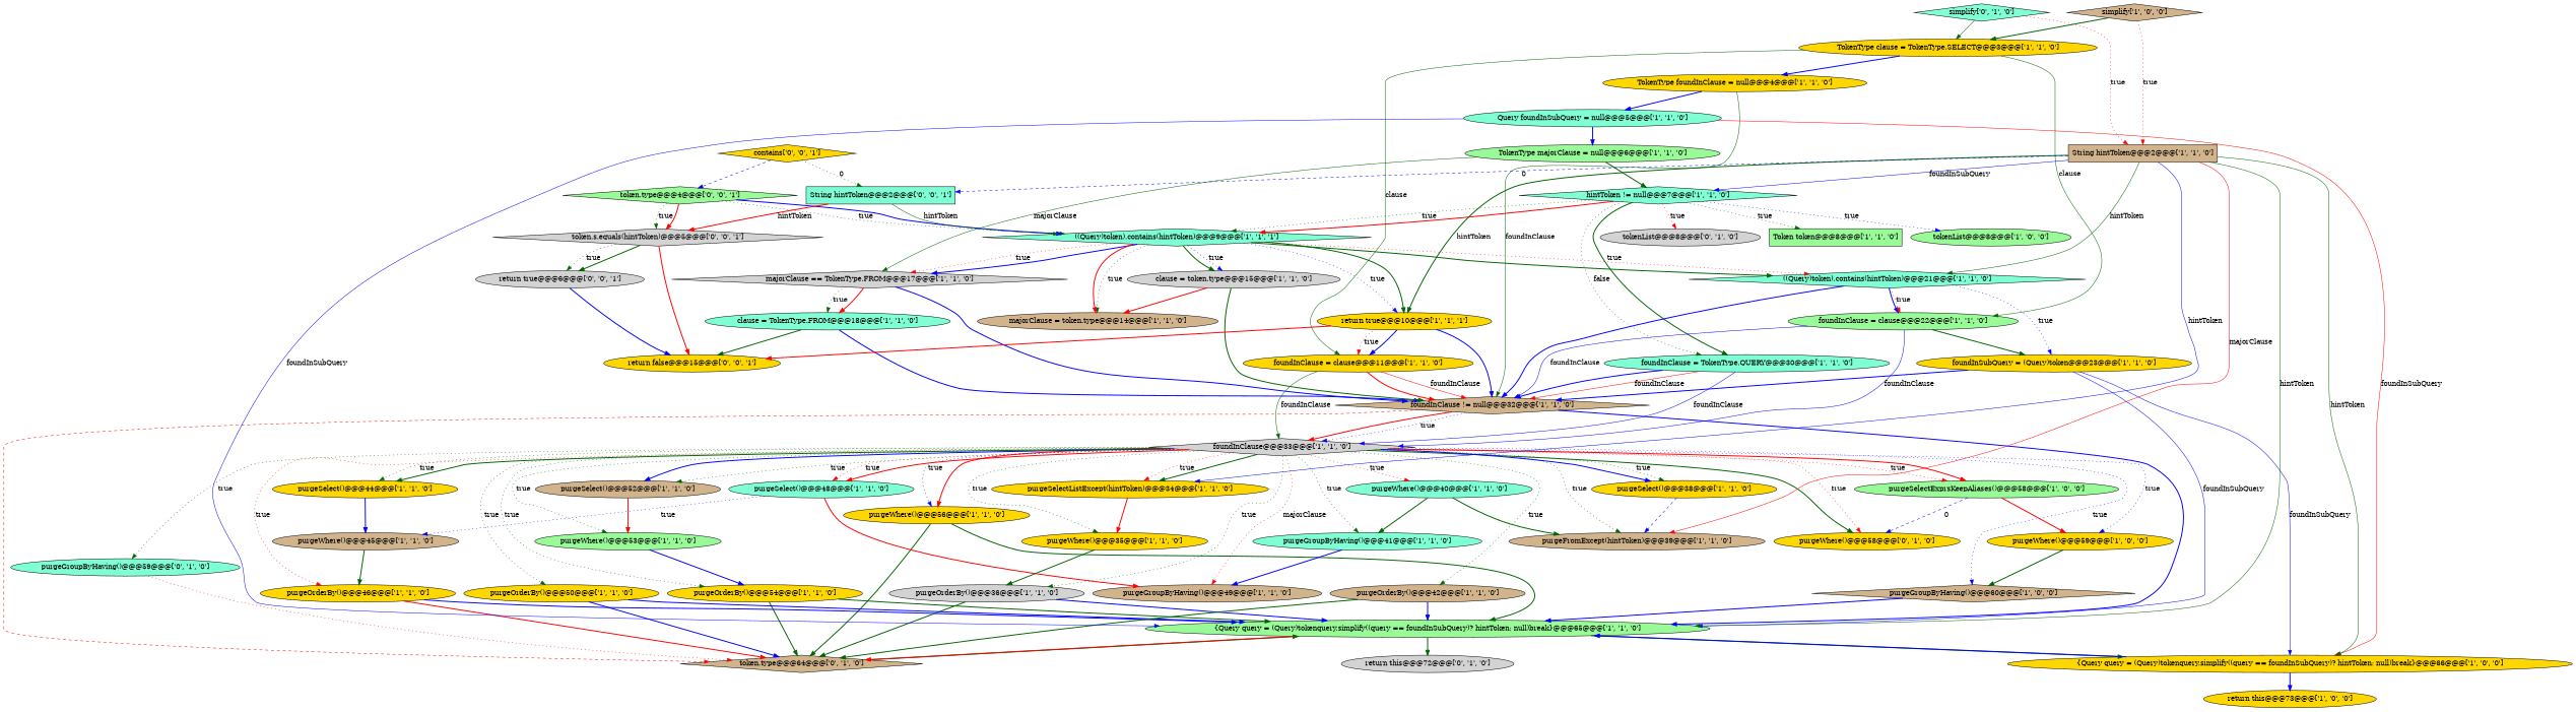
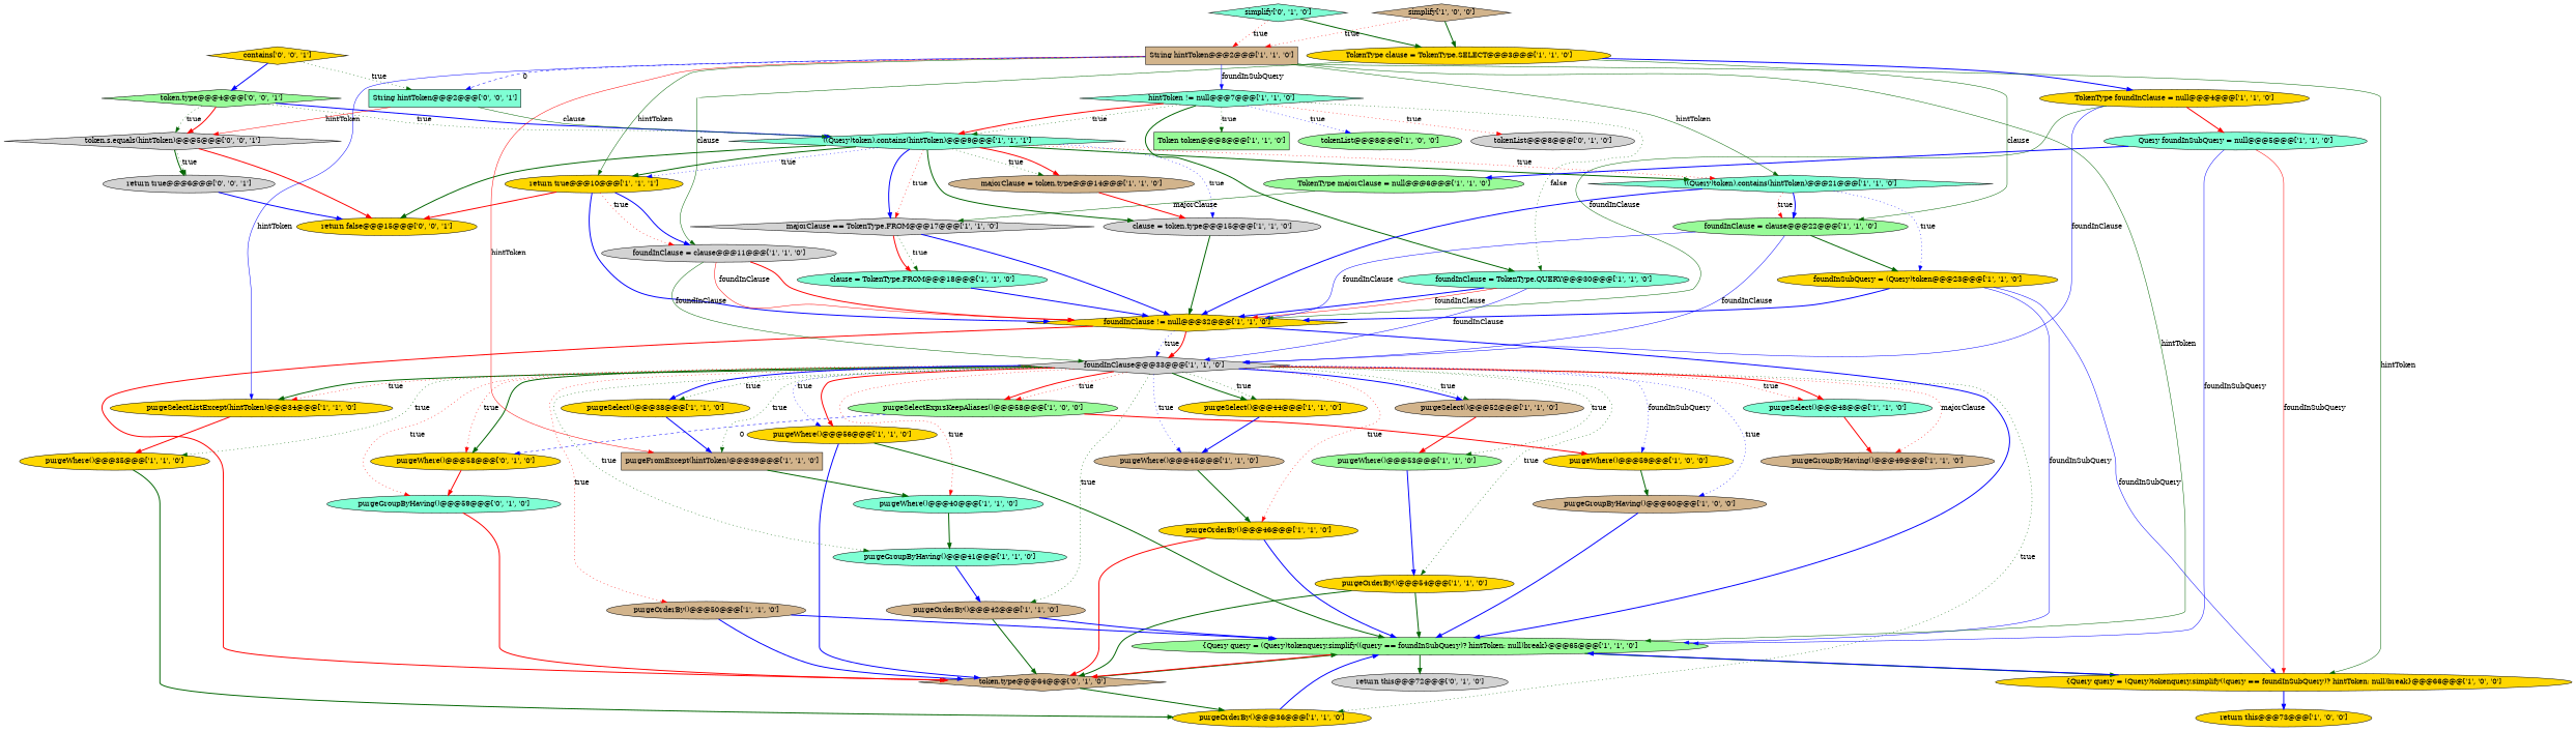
  digraph {
    node [fillcolor=gold shape=ellipse style=filled]
    edge [color=darkgreen style=bold]
    n1 [fillcolor=lightgrey label="return this@@@72@@@['0', '1', '0']"]
    n2 [label="purgeWhere()@@@56@@@['1', '1', '0']"]
    n3 [fillcolor=tan label="token.type@@@64@@@['0', '1', '0']" shape=diamond]
    n4 [fillcolor=palegreen label="{Query query = (Query)tokenquery.simplify((query == foundInSubQuery)? hintToken: null)break}@@@65@@@['1', '1', '0']"]
    n5 [label="{Query query = (Query)tokenquery.simplify((query == foundInSubQuery)? hintToken: null)break}@@@66@@@['1', '0', '0']"]
    n6 [fillcolor=palegreen label="TokenType majorClause = null@@@6@@@['1', '1', '0']"]
    n7 [fillcolor=lightgrey label="majorClause == TokenType.FROM@@@17@@@['1', '1', '0']" shape=diamond]
    n8 [fillcolor=aquamarine label="hintToken != null@@@7@@@['1', '1', '0']" shape=diamond]
    n9 [fillcolor=aquamarine label="clause = TokenType.FROM@@@18@@@['1', '1', '0']"]
-   n10 [fillcolor=tan label="foundInClause != null@@@32@@@['1', '1', '0']" shape=diamond]
+   n10 [label="foundInClause != null@@@32@@@['1', '1', '0']" shape=diamond]
    n11 [fillcolor=lightgrey label="tokenList@@@8@@@['0', '1', '0']"]
    n12 [fillcolor=aquamarine label="((Query)token).contains(hintToken)@@@9@@@['1', '1', '1']" shape=diamond]
    n13 [fillcolor=aquamarine label="foundInClause = TokenType.QUERY@@@30@@@['1', '1', '0']"]
    n14 [fillcolor=palegreen label="Token token@@@8@@@['1', '1', '0']" shape=box]
    n15 [fillcolor=palegreen label="tokenList@@@8@@@['1', '0', '0']"]
    n16 [label="return this@@@73@@@['1', '0', '0']"]
    n17 [label="purgeOrderBy()@@@46@@@['1', '1', '0']"]
    n18 [fillcolor=aquamarine label="purgeSelect()@@@48@@@['1', '1', '0']"]
    n19 [fillcolor=tan label="purgeGroupByHaving()@@@49@@@['1', '1', '0']"]
    n20 [fillcolor=lightgrey label="foundInClause@@@33@@@['1', '1', '0']" shape=diamond]
    n21 [fillcolor=lightgrey label="token.s.equals(hintToken)@@@5@@@['0', '0', '1']" shape=diamond]
    n22 [label="return false@@@15@@@['0', '0', '1']"]
    n23 [fillcolor=lightgrey label="return true@@@6@@@['0', '0', '1']"]
    n24 [fillcolor=tan label="purgeSelect()@@@52@@@['1', '1', '0']"]
    n25 [fillcolor=palegreen label="purgeWhere()@@@53@@@['1', '1', '0']"]
    n26 [label="purgeOrderBy()@@@54@@@['1', '1', '0']"]
-   n27 [fillcolor=tan label="purgeGroupByHaving()@@@60@@@['1', '0', '0']" shape=diamond]
+   n27 [fillcolor=tan label="purgeGroupByHaving()@@@60@@@['1', '0', '0']"]
    n28 [fillcolor=lightgrey label="clause = token.type@@@15@@@['1', '1', '0']"]
    n29 [fillcolor=palegreen label="token.type@@@4@@@['0', '0', '1']" shape=diamond]
    n30 [fillcolor=aquamarine label="((Query)token).contains(hintToken)@@@21@@@['1', '1', '0']" shape=diamond]
    n31 [label="return true@@@10@@@['1', '1', '1']"]
    n32 [fillcolor=tan label="majorClause = token.type@@@14@@@['1', '1', '0']"]
    n33 [fillcolor=palegreen label="foundInClause = clause@@@22@@@['1', '1', '0']"]
    n34 [label="foundInSubQuery = (Query)token@@@23@@@['1', '1', '0']"]
    n35 [fillcolor=palegreen label="purgeSelectExprsKeepAliases()@@@58@@@['1', '0', '0']"]
    n36 [label="purgeWhere()@@@59@@@['1', '0', '0']"]
    n37 [label="purgeWhere()@@@58@@@['0', '1', '0']"]
    n38 [label="purgeWhere()@@@35@@@['1', '1', '0']"]
-   n39 [fillcolor=lightgrey label="purgeOrderBy()@@@36@@@['1', '1', '0']"]
+   n39 [label="purgeOrderBy()@@@36@@@['1', '1', '0']"]
    n40 [label="purgeSelect()@@@44@@@['1', '1', '0']"]
    n41 [fillcolor=tan label="purgeWhere()@@@45@@@['1', '1', '0']"]
-   n42 [label="purgeOrderBy()@@@50@@@['1', '1', '0']"]
+   n42 [fillcolor=tan label="purgeOrderBy()@@@50@@@['1', '1', '0']"]
    n43 [fillcolor=aquamarine label="purgeWhere()@@@40@@@['1', '1', '0']"]
    n44 [fillcolor=aquamarine label="purgeGroupByHaving()@@@41@@@['1', '1', '0']"]
    n45 [fillcolor=tan label="purgeOrderBy()@@@42@@@['1', '1', '0']"]
    n46 [label="purgeSelectListExcept(hintToken)@@@34@@@['1', '1', '0']"]
    n47 [fillcolor=aquamarine label="purgeGroupByHaving()@@@59@@@['0', '1', '0']"]
-   n48 [fillcolor=tan label="purgeFromExcept(hintToken)@@@39@@@['1', '1', '0']"]
+   n48 [fillcolor=tan label="purgeFromExcept(hintToken)@@@39@@@['1', '1', '0']" shape=box]
    n49 [label="purgeSelect()@@@38@@@['1', '1', '0']"]
    n50 [label="TokenType foundInClause = null@@@4@@@['1', '1', '0']"]
    n51 [fillcolor=aquamarine label="Query foundInSubQuery = null@@@5@@@['1', '1', '0']"]
-   n52 [label="foundInClause = clause@@@11@@@['1', '1', '0']"]
+   n52 [fillcolor=lightgrey label="foundInClause = clause@@@11@@@['1', '1', '0']"]
    n53 [fillcolor=aquamarine label="simplify['0', '1', '0']" shape=diamond]
    n54 [label="TokenType clause = TokenType.SELECT@@@3@@@['1', '1', '0']"]
    n55 [fillcolor=tan label="String hintToken@@@2@@@['1', '1', '0']" shape=box]
    n56 [fillcolor=aquamarine label="String hintToken@@@2@@@['0', '0', '1']" shape=box]
    n57 [label="contains['0', '0', '1']" shape=diamond]
    n58 [fillcolor=tan label="simplify['1', '0', '0']" shape=diamond]
-   n2 -> n3
+   n2 -> n3 [color=blue]
    n2 -> n4
    n3 -> n4
    n4 -> n1
    n4 -> n3 [color=red]
    n4 -> n5
    n5 -> n4 [color=blue]
    n5 -> n16 [color=blue]
    n6 -> n7 [label=majorClause style=solid]
-   n6 -> n8
    n7 -> n9 [color=red]
    n7 -> n9 [label=true style=dotted]
    n7 -> n10 [color=blue]
    n8 -> n11 [color=red label=true style=dotted]
    n8 -> n12 [label=true style=dotted]
    n8 -> n12 [color=red]
    n8 -> n13
    n8 -> n13 [label=false style=dotted]
    n8 -> n14 [label=true style=dotted]
    n8 -> n15 [color=blue label=true style=dotted]
    n9 -> n10 [color=blue]
-   n10 -> n3 [color=red style=dashed]
+   n10 -> n3 [color=red]
    n10 -> n4 [color=blue]
    n10 -> n20 [color=blue label=true style=dotted]
    n10 -> n20 [color=red]
    n12 -> n7 [color=blue]
    n12 -> n7 [color=red label=true style=dotted]
-   n9 -> n22
+   n12 -> n22
    n12 -> n28 [color=blue label=true style=dotted]
    n12 -> n28
    n12 -> n30 [color=red label=true style=dotted]
    n12 -> n30
    n12 -> n31 [color=blue label=true style=dotted]
    n12 -> n31
    n12 -> n32 [label=true style=dotted]
    n12 -> n32 [color=red]
    n13 -> n10 [color=blue]
    n13 -> n10 [color=red label=foundInClause style=solid]
    n13 -> n20 [color=blue label=foundInClause style=solid]
    n17 -> n3 [color=red]
    n17 -> n4 [color=blue]
    n18 -> n19 [color=red]
    n20 -> n2 [color=blue label=true style=dotted]
    n20 -> n2 [color=red]
    n20 -> n17 [color=red label=true style=dotted]
    n20 -> n18 [color=red]
    n20 -> n18 [color=red label=true style=dotted]
    n20 -> n19 [color=red label=majorClause style=dotted]
    n20 -> n24 [color=blue]
    n20 -> n24 [label=true style=dotted]
    n20 -> n25 [label=true style=dotted]
    n20 -> n26 [label=true style=dotted]
    n20 -> n27 [color=blue label=true style=dotted]
    n20 -> n35 [color=red label=true style=dotted]
    n20 -> n35 [color=red]
-   n20 -> n36 [color=blue label=true style=dotted]
+   n20 -> n36 [color=blue label=foundInSubQuery style=dotted]
    n20 -> n37 [color=red label=true style=dotted]
    n20 -> n37
    n20 -> n38 [label=true style=dotted]
    n20 -> n39 [label=true style=dotted]
    n20 -> n40 [label=true style=dotted]
    n20 -> n40
-   n18 -> n41 [color=blue label=true style=dotted]
-   n20 -> n42 [label=true style=dotted]
+   n20 -> n41 [color=blue label=true style=dotted]
+   n20 -> n42 [color=red label=true style=dotted]
    n20 -> n43 [color=red label=true style=dotted]
    n20 -> n44 [label=true style=dotted]
    n20 -> n45 [label=true style=dotted]
    n20 -> n46
    n20 -> n46 [color=red label=true style=dotted]
-   n20 -> n47 [label=true style=dotted]
+   n20 -> n47 [color=red label=true style=dotted]
    n20 -> n48 [label=true style=dotted]
    n20 -> n49 [label=true style=dotted]
    n20 -> n49 [color=blue]
    n21 -> n22 [color=red]
    n21 -> n23
    n21 -> n23 [label=true style=dotted]
    n23 -> n22 [color=blue]
    n24 -> n25 [color=red]
    n25 -> n26 [color=blue]
    n26 -> n3
    n26 -> n4
    n27 -> n4 [color=blue]
    n28 -> n10
    n29 -> n12 [label=true style=dotted]
    n29 -> n12 [color=blue]
    n29 -> n21 [label=true style=dotted]
    n29 -> n21 [color=red]
    n30 -> n10 [color=blue]
    n30 -> n33 [color=blue]
    n30 -> n33 [color=red label=true style=dotted]
    n30 -> n34 [color=blue label=true style=dotted]
    n31 -> n10 [color=blue]
    n31 -> n22 [color=red]
    n31 -> n52 [color=blue]
    n31 -> n52 [color=red label=true style=dotted]
-   n28 -> n32 [color=red]
+   n32 -> n28 [color=red]
    n33 -> n10 [color=blue label=foundInClause style=solid]
    n33 -> n20 [color=blue label=foundInClause style=solid]
    n33 -> n34
    n34 -> n4 [color=blue label=foundInSubQuery style=solid]
    n34 -> n5 [color=blue label=foundInSubQuery style=solid]
    n34 -> n10 [color=blue]
    n35 -> n36 [color=red]
    n35 -> n37 [color=blue label=0 style=dashed]
    n36 -> n27
+   n37 -> n47 [color=red]
    n38 -> n39
-   n39 -> n3
+   n3 -> n39
    n39 -> n4 [color=blue]
    n40 -> n41 [color=blue]
    n41 -> n17
    n42 -> n3 [color=blue]
    n42 -> n4 [color=blue]
    n43 -> n44
-   n44 -> n19 [color=blue]
+   n44 -> n45 [color=blue]
    n45 -> n3
    n45 -> n4 [color=blue]
    n46 -> n38 [color=red]
-   n47 -> n3 [color=red style=dotted]
-   n43 -> n48
-   n49 -> n48 [color=blue style=dashed]
+   n47 -> n3 [color=red]
+   n48 -> n43
+   n49 -> n48 [color=blue]
    n50 -> n10 [label=foundInClause style=solid]
-   n50 -> n51 [color=blue]
+   n50 -> n20 [color=blue label=foundInClause style=solid]
+   n50 -> n51 [color=red]
    n51 -> n4 [color=blue label=foundInSubQuery style=solid]
    n51 -> n5 [color=red label=foundInSubQuery style=solid]
    n51 -> n6 [color=blue]
    n52 -> n10 [color=red]
    n52 -> n10 [color=red label=foundInClause style=solid]
    n52 -> n20 [label=foundInClause style=solid]
-   n53 -> n54 [style=solid]
+   n53 -> n54
    n53 -> n55 [color=red label=true style=dotted]
    n54 -> n33 [label=clause style=solid]
    n54 -> n50 [color=blue]
    n54 -> n52 [label=clause style=solid]
    n55 -> n4 [label=hintToken style=solid]
    n55 -> n5 [label=hintToken style=solid]
    n55 -> n8 [color=blue label=foundInSubQuery style=solid]
    n55 -> n30 [label=hintToken style=solid]
-   n55 -> n31 [label=hintToken]
+   n55 -> n31 [label=hintToken style=solid]
    n55 -> n46 [color=blue label=hintToken style=solid]
-   n55 -> n48 [color=red label=majorClause style=solid]
+   n55 -> n48 [color=red label=hintToken style=solid]
    n55 -> n56 [color=blue label=0 style=dashed]
-   n56 -> n12 [label=hintToken style=solid]
-   n56 -> n21 [color=red label=hintToken]
-   n57 -> n29 [color=blue style=dashed]
-   n57 -> n56 [label=0 style=dotted]
+   n56 -> n12 [label=clause style=solid]
+   n56 -> n21 [color=red label=hintToken style=solid]
+   n57 -> n29 [color=blue]
+   n57 -> n56 [label=true style=dotted]
    n58 -> n54
    n58 -> n55 [color=red label=true style=dotted]
  }
